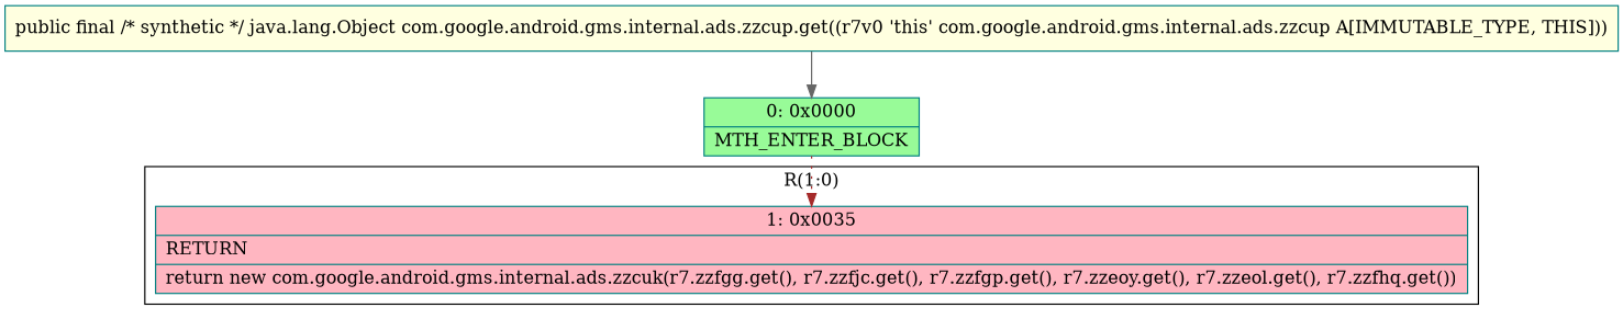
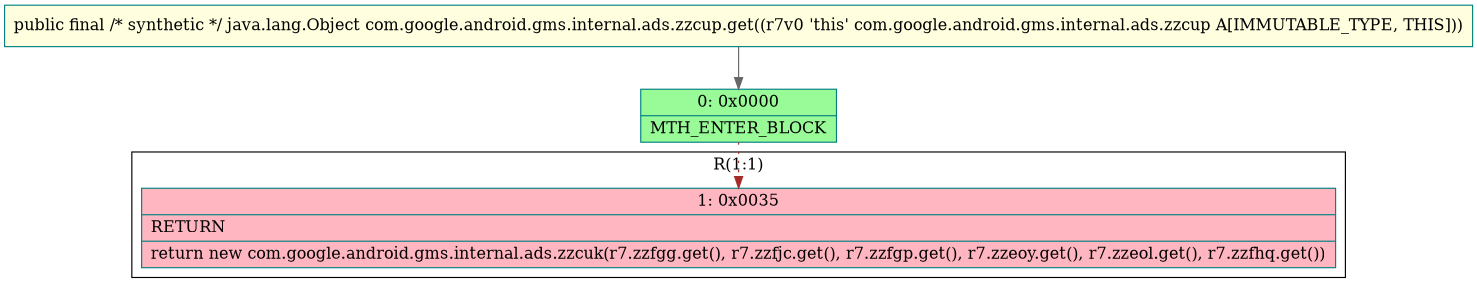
  digraph {
    node [color=teal shape=record style=filled]
    n1 [label="{1\:\ 0x0035|RETURN\l|return new com.google.android.gms.internal.ads.zzcuk(r7.zzfgg.get(), r7.zzfjc.get(), r7.zzfgp.get(), r7.zzeoy.get(), r7.zzeol.get(), r7.zzfhq.get())\l}" fillcolor=lightpink]
    n2 [label="{0\:\ 0x0000|MTH_ENTER_BLOCK\l}" fillcolor=palegreen]
    n3 [label="{public final \/* synthetic *\/ java.lang.Object com.google.android.gms.internal.ads.zzcup.get((r7v0 'this' com.google.android.gms.internal.ads.zzcup A[IMMUTABLE_TYPE, THIS])) }" fillcolor=lightyellow]
    subgraph cluster_1 {
-     label="R(1:0)"
+     label="R(1:1)"
      n1
    }
    n2 -> n1 [color=brown style=dotted]
    n3 -> n2 [color=gray40 style=solid]
  }
